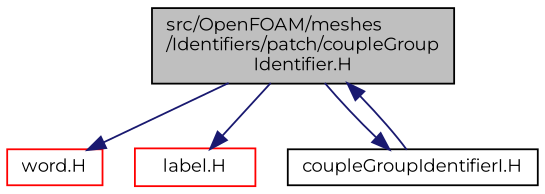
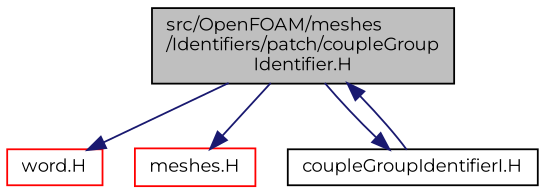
  digraph {
    fontname=Montserrat
    node [color=black fontname=Montserrat fontsize=10 shape=record]
    edge [color=midnightblue fontname=Montserrat fontsize=10 labelfontname=FreeSans labelfontsize=10 style=solid]
    n1 [fillcolor=grey75 fontcolor=black height=0.2 label="src/OpenFOAM/meshes\l/Identifiers/patch/coupleGroup\lIdentifier.H" style=filled width=0.4]
    n2 [color=red height=0.2 label="word.H" width=0.4]
-   n3 [color=red height=0.2 label="label.H" width=0.4]
+   n3 [color=red height=0.2 label="meshes.H" width=0.4]
    n4 [height=0.2 label="coupleGroupIdentifierI.H" width=0.4]
    n1 -> n2
    n1 -> n3
    n1 -> n4
    n4 -> n1
  }
